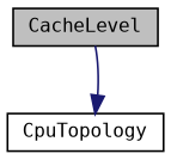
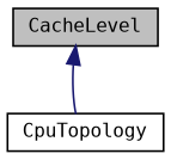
  digraph {
    fontname="DejaVu Sans Mono"
    node [color=black fontname="DejaVu Sans Mono" fontsize=10 shape=record style=filled]
    n1 [fillcolor=grey75 fontcolor=black height=0.2 label=CacheLevel width=0.4]
    n2 [fillcolor=white height=0.2 label=CpuTopology width=0.4]
-   n2 -> n1 [color=midnightblue dir=back fontname="DejaVu Sans Mono" fontsize=10 labelfontname=Helvetica labelfontsize=10 style=solid]
+   n1 -> n2 [color=midnightblue dir=back fontname="DejaVu Sans Mono" fontsize=10 labelfontname=Helvetica labelfontsize=10 style=solid]
  }
